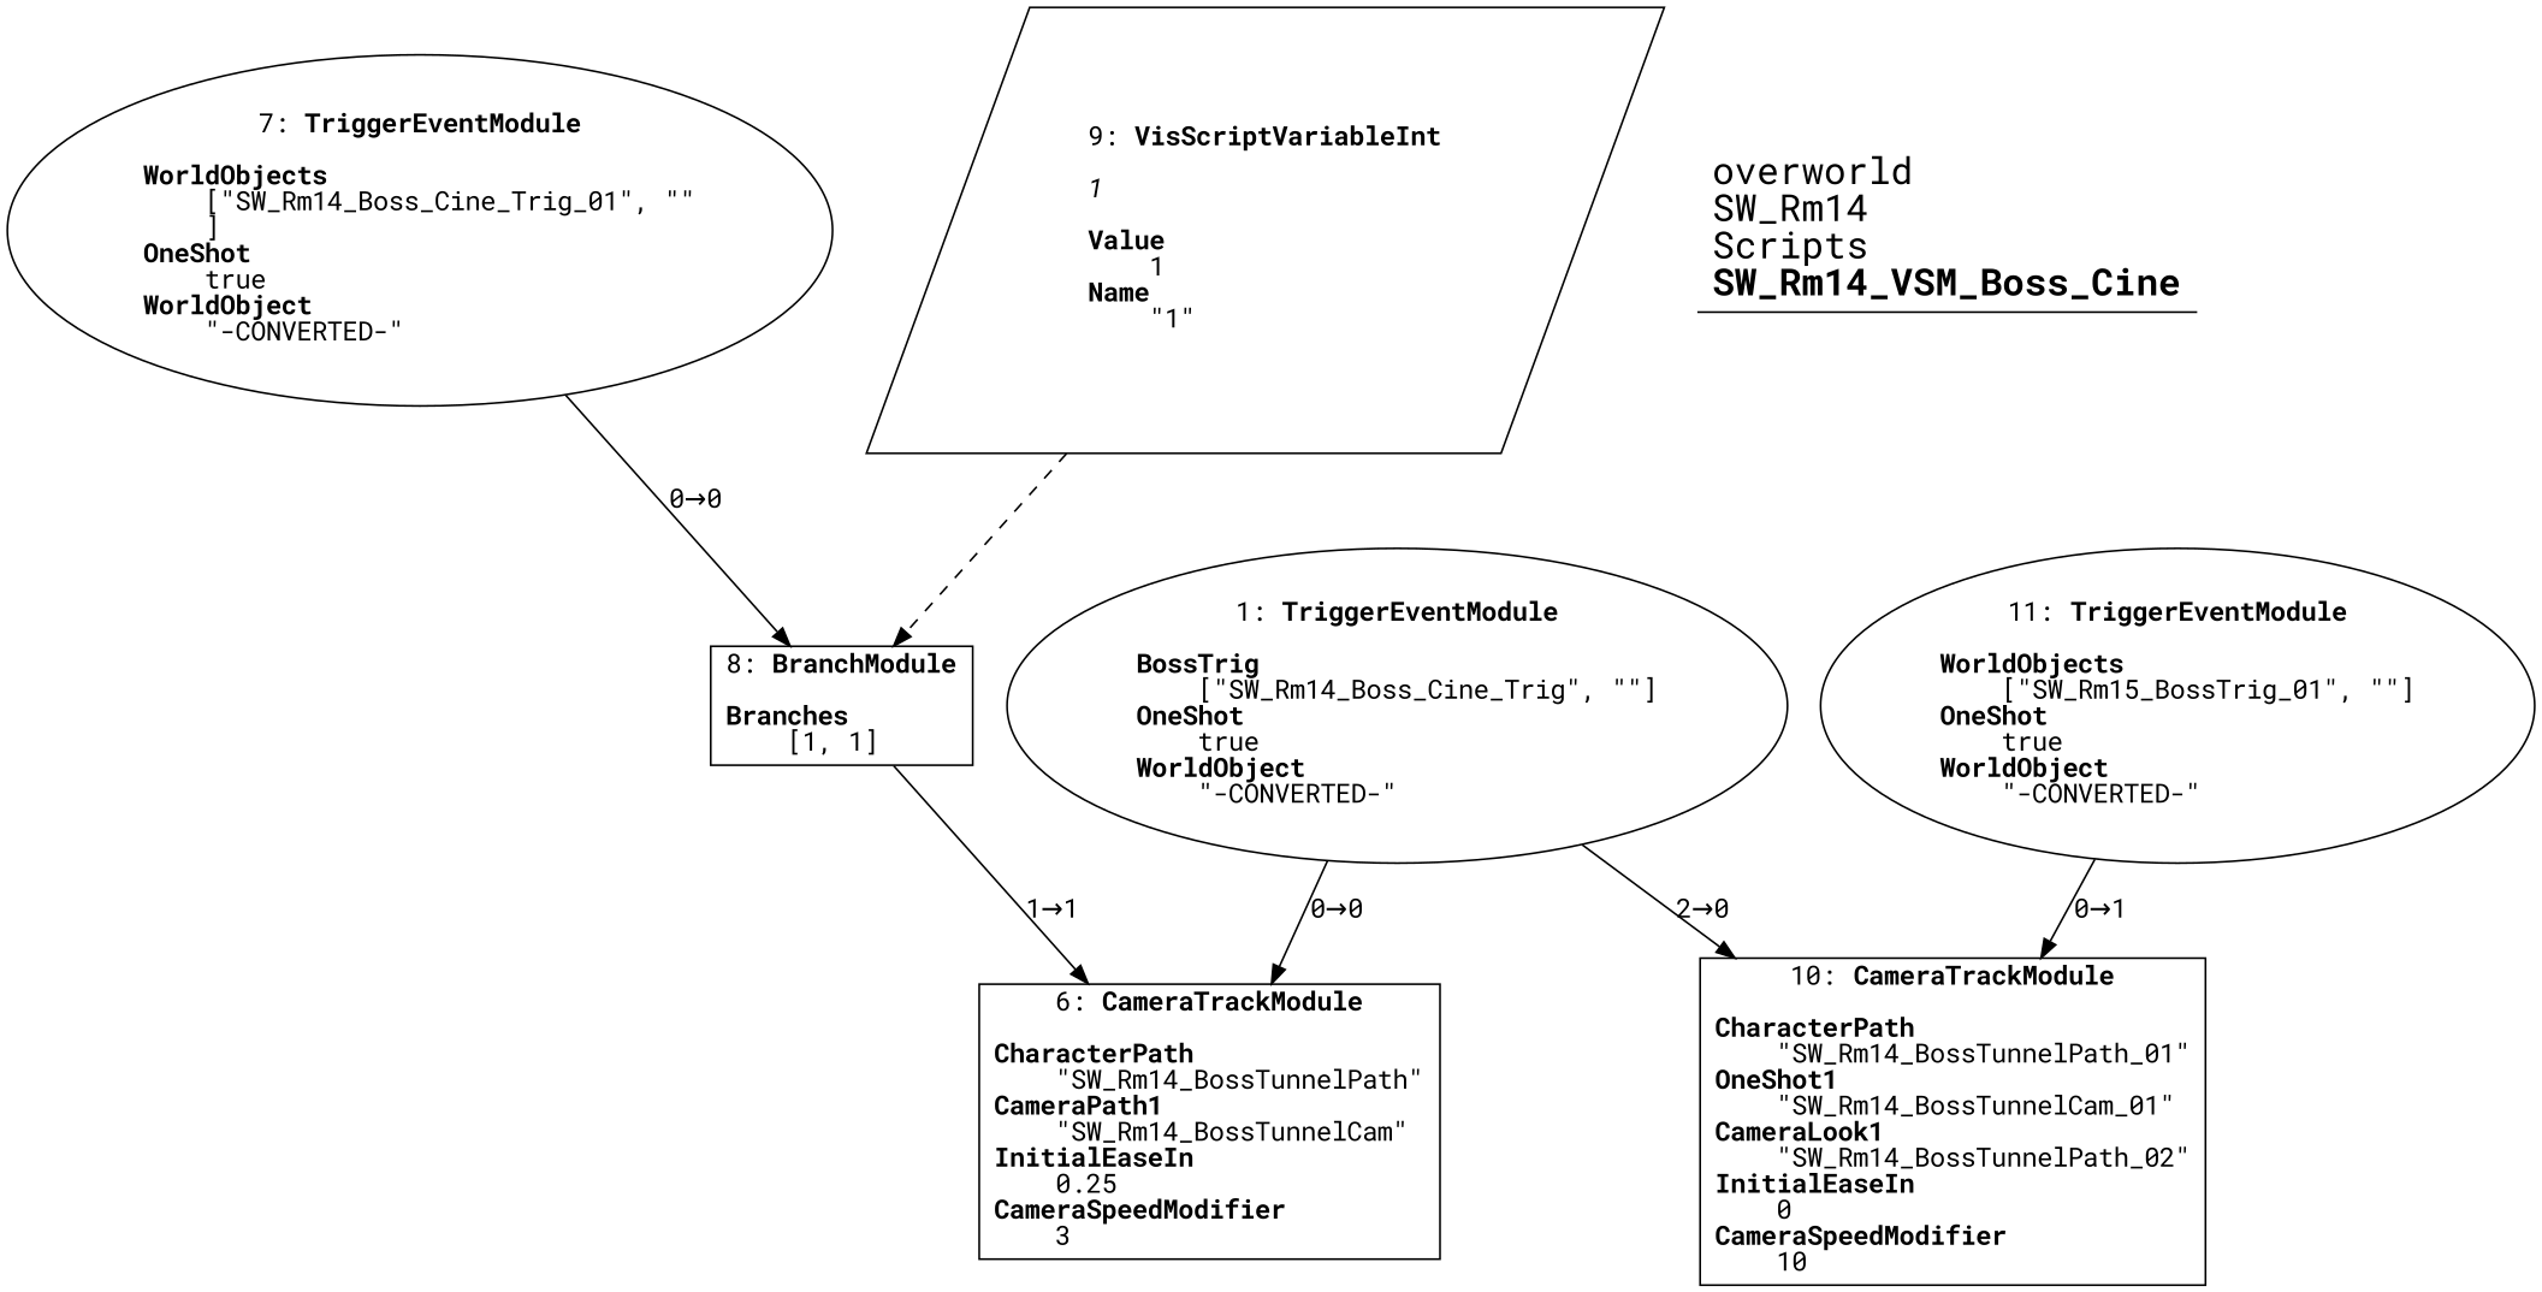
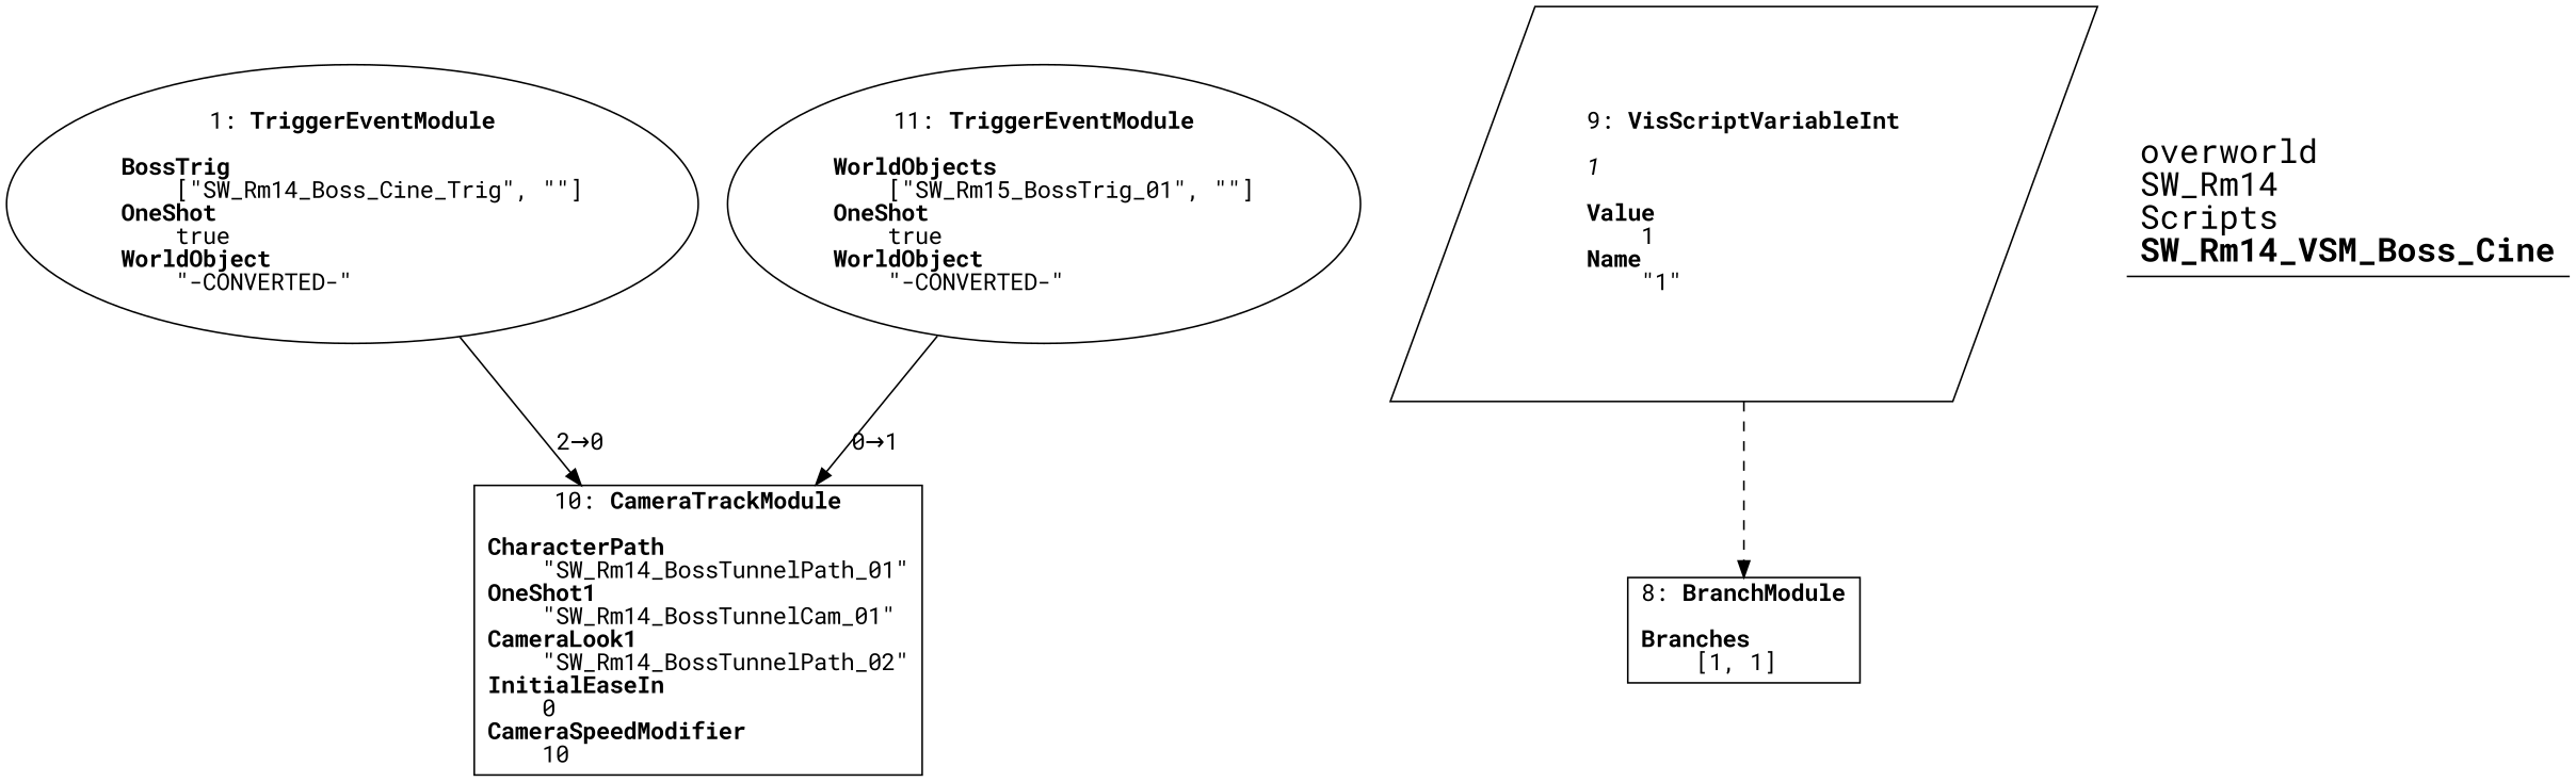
  digraph {
    fontname="Roboto Mono"
    splines=spline
    node [fontname="Roboto Mono" shape=oval]
    edge [fontname="Roboto Mono"]
    n1 [label=<1: <b>TriggerEventModule</b><br/><br/><b>BossTrig</b><br align="left"/>    [&quot;SW_Rm14_Boss_Cine_Trig&quot;, &quot;&quot;]<br align="left"/><b>OneShot</b><br align="left"/>    true<br align="left"/><b>WorldObject</b><br align="left"/>    &quot;-CONVERTED-&quot;<br align="left"/>>]
-   n2 [label=<6: <b>CameraTrackModule</b><br/><br/><b>CharacterPath</b><br align="left"/>    &quot;SW_Rm14_BossTunnelPath&quot;<br align="left"/><b>CameraPath1</b><br align="left"/>    &quot;SW_Rm14_BossTunnelCam&quot;<br align="left"/><b>InitialEaseIn</b><br align="left"/>    0.25<br align="left"/><b>CameraSpeedModifier</b><br align="left"/>    3<br align="left"/>> shape=box]
    n3 [label=<10: <b>CameraTrackModule</b><br/><br/><b>CharacterPath</b><br align="left"/>    &quot;SW_Rm14_BossTunnelPath_01&quot;<br align="left"/><b>OneShot1</b><br align="left"/>    &quot;SW_Rm14_BossTunnelCam_01&quot;<br align="left"/><b>CameraLook1</b><br align="left"/>    &quot;SW_Rm14_BossTunnelPath_02&quot;<br align="left"/><b>InitialEaseIn</b><br align="left"/>    0<br align="left"/><b>CameraSpeedModifier</b><br align="left"/>    10<br align="left"/>> shape=box]
-   n4 [label=<7: <b>TriggerEventModule</b><br/><br/><b>WorldObjects</b><br align="left"/>    [&quot;SW_Rm14_Boss_Cine_Trig_01&quot;, &quot;&quot;<br align="left"/>    ]<br align="left"/><b>OneShot</b><br align="left"/>    true<br align="left"/><b>WorldObject</b><br align="left"/>    &quot;-CONVERTED-&quot;<br align="left"/>>]
    n5 [label=<8: <b>BranchModule</b><br/><br/><b>Branches</b><br align="left"/>    [1, 1]<br align="left"/>> shape=box]
    n6 [label=<9: <b>VisScriptVariableInt</b><br/><br/><i>1<br align="left"/></i><br align="left"/><b>Value</b><br align="left"/>    1<br align="left"/><b>Name</b><br align="left"/>    &quot;1&quot;<br align="left"/>> shape=parallelogram]
    n7 [label=<11: <b>TriggerEventModule</b><br/><br/><b>WorldObjects</b><br align="left"/>    [&quot;SW_Rm15_BossTrig_01&quot;, &quot;&quot;]<br align="left"/><b>OneShot</b><br align="left"/>    true<br align="left"/><b>WorldObject</b><br align="left"/>    &quot;-CONVERTED-&quot;<br align="left"/>>]
    n8 [label=<<font point-size="20">overworld<br align="left"/>SW_Rm14<br align="left"/>Scripts<br align="left"/><b>SW_Rm14_VSM_Boss_Cine</b><br align="left"/></font>> shape=underline]
-   n1 -> n2 [label="0→0"]
    n1 -> n3 [label="2→0"]
-   n4 -> n5 [label="0→0"]
-   n5 -> n2 [label="1→1"]
    n6 -> n5 [style=dashed]
    n7 -> n3 [label="0→1"]
  }
